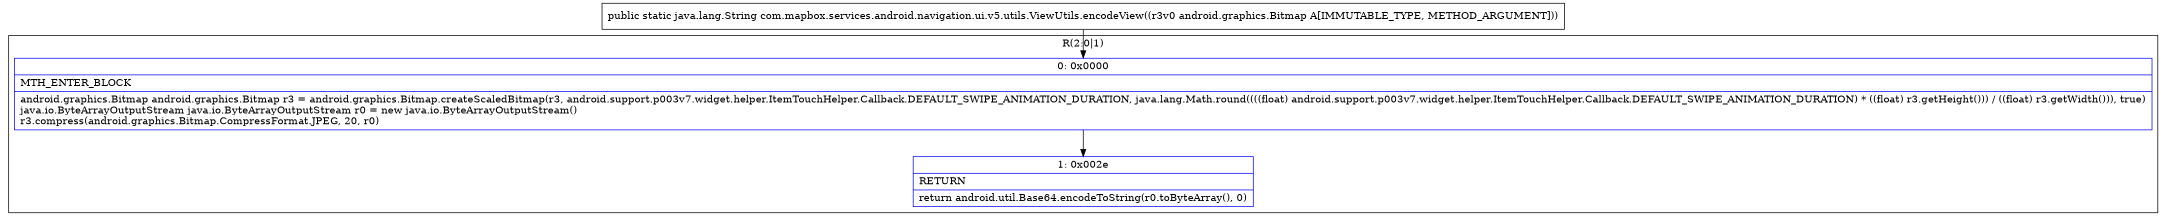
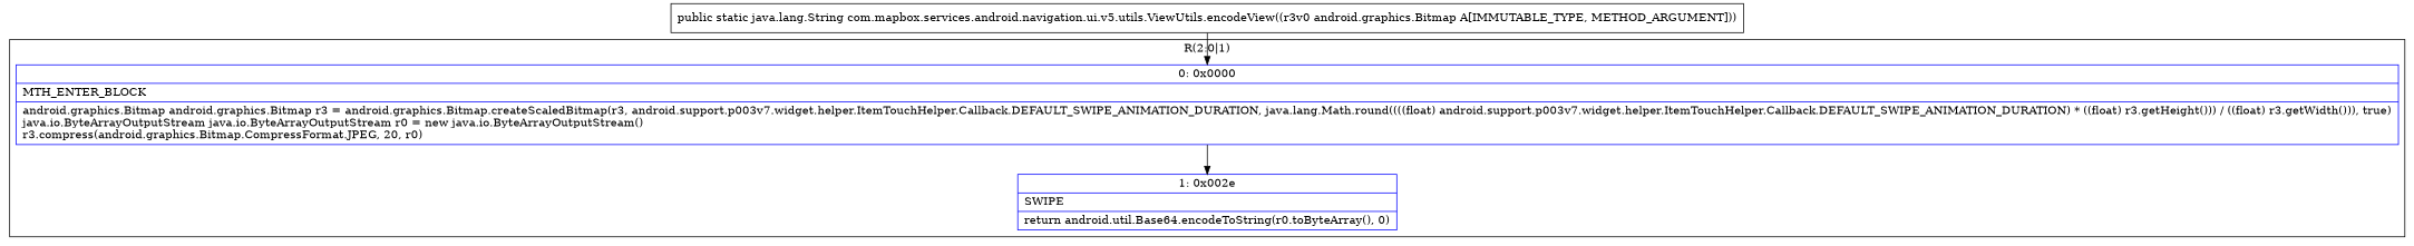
  digraph {
    node [color=blue shape=record]
    n1 [label="{0\:\ 0x0000|MTH_ENTER_BLOCK\l|android.graphics.Bitmap android.graphics.Bitmap r3 = android.graphics.Bitmap.createScaledBitmap(r3, android.support.p003v7.widget.helper.ItemTouchHelper.Callback.DEFAULT_SWIPE_ANIMATION_DURATION, java.lang.Math.round((((float) android.support.p003v7.widget.helper.ItemTouchHelper.Callback.DEFAULT_SWIPE_ANIMATION_DURATION) * ((float) r3.getHeight())) \/ ((float) r3.getWidth())), true)\ljava.io.ByteArrayOutputStream java.io.ByteArrayOutputStream r0 = new java.io.ByteArrayOutputStream()\lr3.compress(android.graphics.Bitmap.CompressFormat.JPEG, 20, r0)\l}"]
-   n2 [label="{1\:\ 0x002e|RETURN\l|return android.util.Base64.encodeToString(r0.toByteArray(), 0)\l}"]
+   n2 [label="{1\:\ 0x002e|SWIPE\l|return android.util.Base64.encodeToString(r0.toByteArray(), 0)\l}"]
    n3 [label="{public static java.lang.String com.mapbox.services.android.navigation.ui.v5.utils.ViewUtils.encodeView((r3v0 android.graphics.Bitmap A[IMMUTABLE_TYPE, METHOD_ARGUMENT])) }" color=""]
    subgraph cluster_1 {
      label="R(2:0|1)"
      n1
      n2
    }
    n1 -> n2
    n3 -> n1
  }
